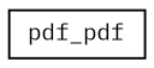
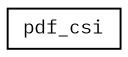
  digraph {
    rankdir=LR
    fontname="IBM Plex Mono"
-   n1 [color=black fillcolor=white fontname="IBM Plex Mono" fontsize=10 height=0.2 label=pdf_pdf shape=record style=filled width=0.4]
+   n1 [color=black fillcolor=white fontname="IBM Plex Mono" fontsize=10 height=0.2 label=pdf_csi shape=record style=filled width=0.4]
  }
